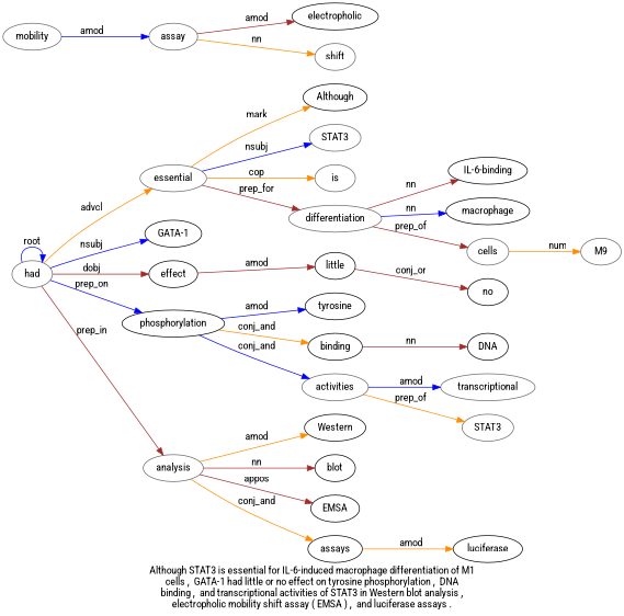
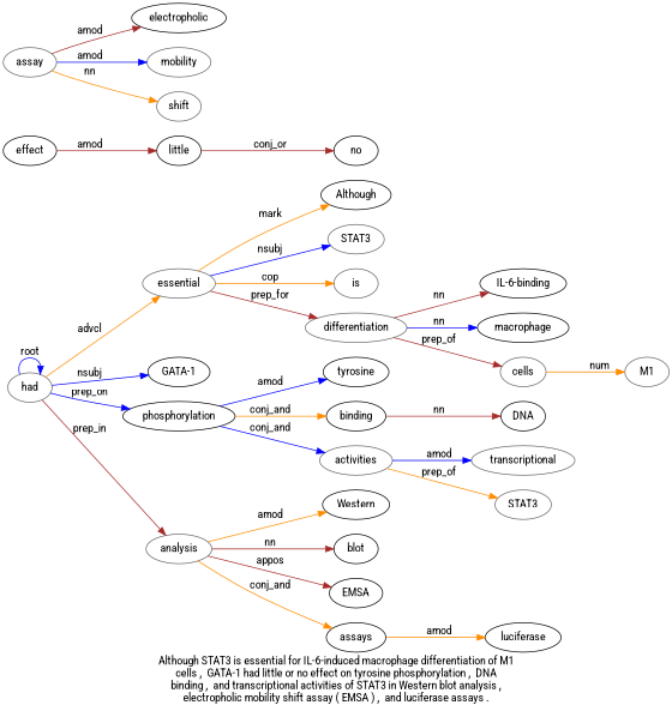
  digraph {
    fontname="Roboto Condensed"
    label="Although STAT3 is essential for IL-6-induced macrophage differentiation of M1\ncells ,  GATA-1 had little or no effect on tyrosine phosphorylation ,  DNA\nbinding ,  and transcriptional activities of STAT3 in Western blot analysis ,\nelectropholic mobility shift assay ( EMSA ) ,  and luciferase assays ."
    rankdir=LR
    node [color=black fillcolor=white fontname="Roboto Condensed" style=filled]
    edge [color=brown fontname="Roboto Condensed"]
    n1 [color=gray40 label=essential]
    n2 [label=Although]
    n3 [color=gray40 label=STAT3]
    n4 [color=gray40 label=is]
    n5 [color=gray40 label=differentiation]
    n6 [label="IL-6-binding"]
    n7 [label=macrophage]
    n8 [color=gray40 label=cells]
    n9 [color=gray40 label=had]
    n10 [label="GATA-1"]
    n11 [label=effect]
    n12 [label=phosphorylation]
    n13 [color=gray40 label=analysis]
    n14 [label=little]
    n15 [label=tyrosine]
    n16 [label=binding]
    n17 [color=gray40 label=activities]
    n18 [label=Western]
    n19 [label=blot]
    n20 [label=EMSA]
    n21 [label=assays]
-   n22 [color=gray40 label=M9]
+   n22 [color=gray40 label=M1]
    n23 [label=no]
    n24 [label=DNA]
    n25 [color=gray40 label=transcriptional]
    n26 [color=gray40 label=STAT3]
    n27 [color=gray40 label=assay]
    n28 [label=electropholic]
    n29 [color=gray40 label=mobility]
    n30 [color=gray40 label=shift]
    n31 [label=luciferase]
    n1 -> n2 [color=darkorange label=mark]
    n1 -> n3 [color=blue label=nsubj]
    n1 -> n4 [color=darkorange label=cop]
    n1 -> n5 [label=prep_for]
    n5 -> n6 [label=nn]
    n5 -> n7 [color=blue label=nn]
    n5 -> n8 [label=prep_of]
    n8 -> n22 [color=darkorange label=num]
    n9 -> n1 [color=darkorange label=advcl]
    n9 -> n9 [color=blue label=root]
    n9 -> n10 [color=blue label=nsubj]
-   n9 -> n11 [label=dobj]
    n9 -> n12 [color=blue label=prep_on]
    n9 -> n13 [label=prep_in]
    n11 -> n14 [label=amod]
    n12 -> n15 [color=blue label=amod]
    n12 -> n16 [color=darkorange label=conj_and]
    n12 -> n17 [color=blue label=conj_and]
    n13 -> n18 [color=darkorange label=amod]
    n13 -> n19 [label=nn]
    n13 -> n20 [label=appos]
    n13 -> n21 [color=darkorange label=conj_and]
    n14 -> n23 [label=conj_or]
    n16 -> n24 [label=nn]
    n17 -> n25 [color=blue label=amod]
    n17 -> n26 [color=darkorange label=prep_of]
    n21 -> n31 [color=darkorange label=amod]
    n27 -> n28 [label=amod]
-   n29 -> n27 [color=blue label=amod]
+   n27 -> n29 [color=blue label=amod]
    n27 -> n30 [color=darkorange label=nn]
  }
